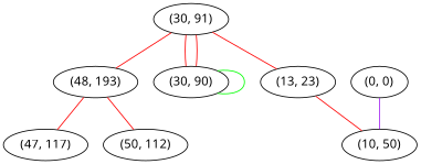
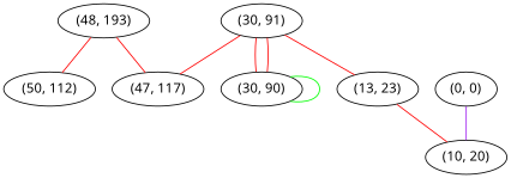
  graph {
    fontname="Noto Sans"
    node [fontname="Noto Sans"]
    edge [color=red fontname="Noto Sans" weight=1]
    n1 [label="(48, 193)"]
    "(30, 91)"
    "(30, 90)"
    "(13, 23)"
    "(47, 117)"
    "(50, 112)"
-   "(10, 20)" [label="(10, 50)"]
+   "(10, 20)"
    "(0, 0)"
    n1 -- "(47, 117)"
    n1 -- "(50, 112)"
-   "(30, 91)" -- n1
+   "(30, 91)" -- "(47, 117)"
    "(30, 91)" -- "(30, 90)"
    "(30, 91)" -- "(30, 90)"
    "(30, 91)" -- "(13, 23)"
    "(30, 90)" -- "(30, 90)" [color=green weight=2]
    "(13, 23)" -- "(10, 20)"
    "(0, 0)" -- "(10, 20)" [color=purple weight=4]
  }
